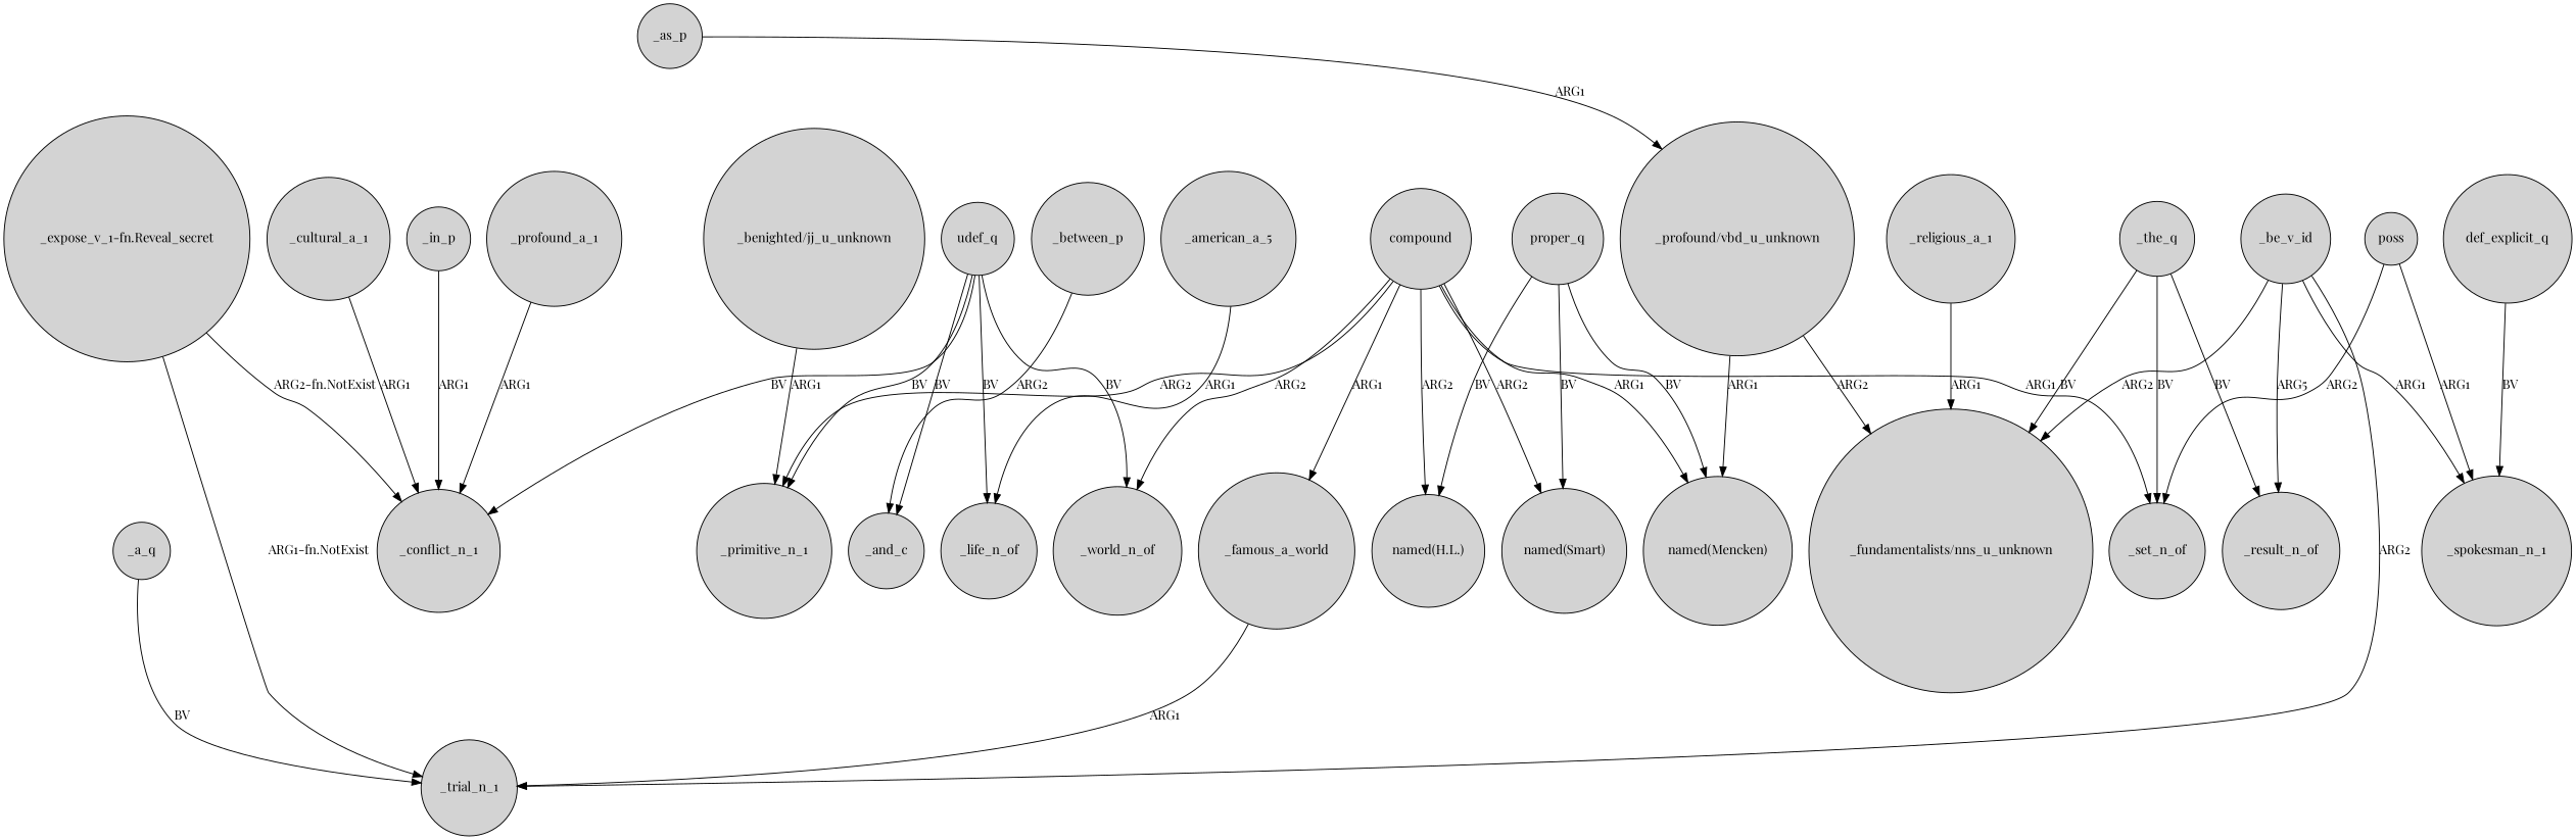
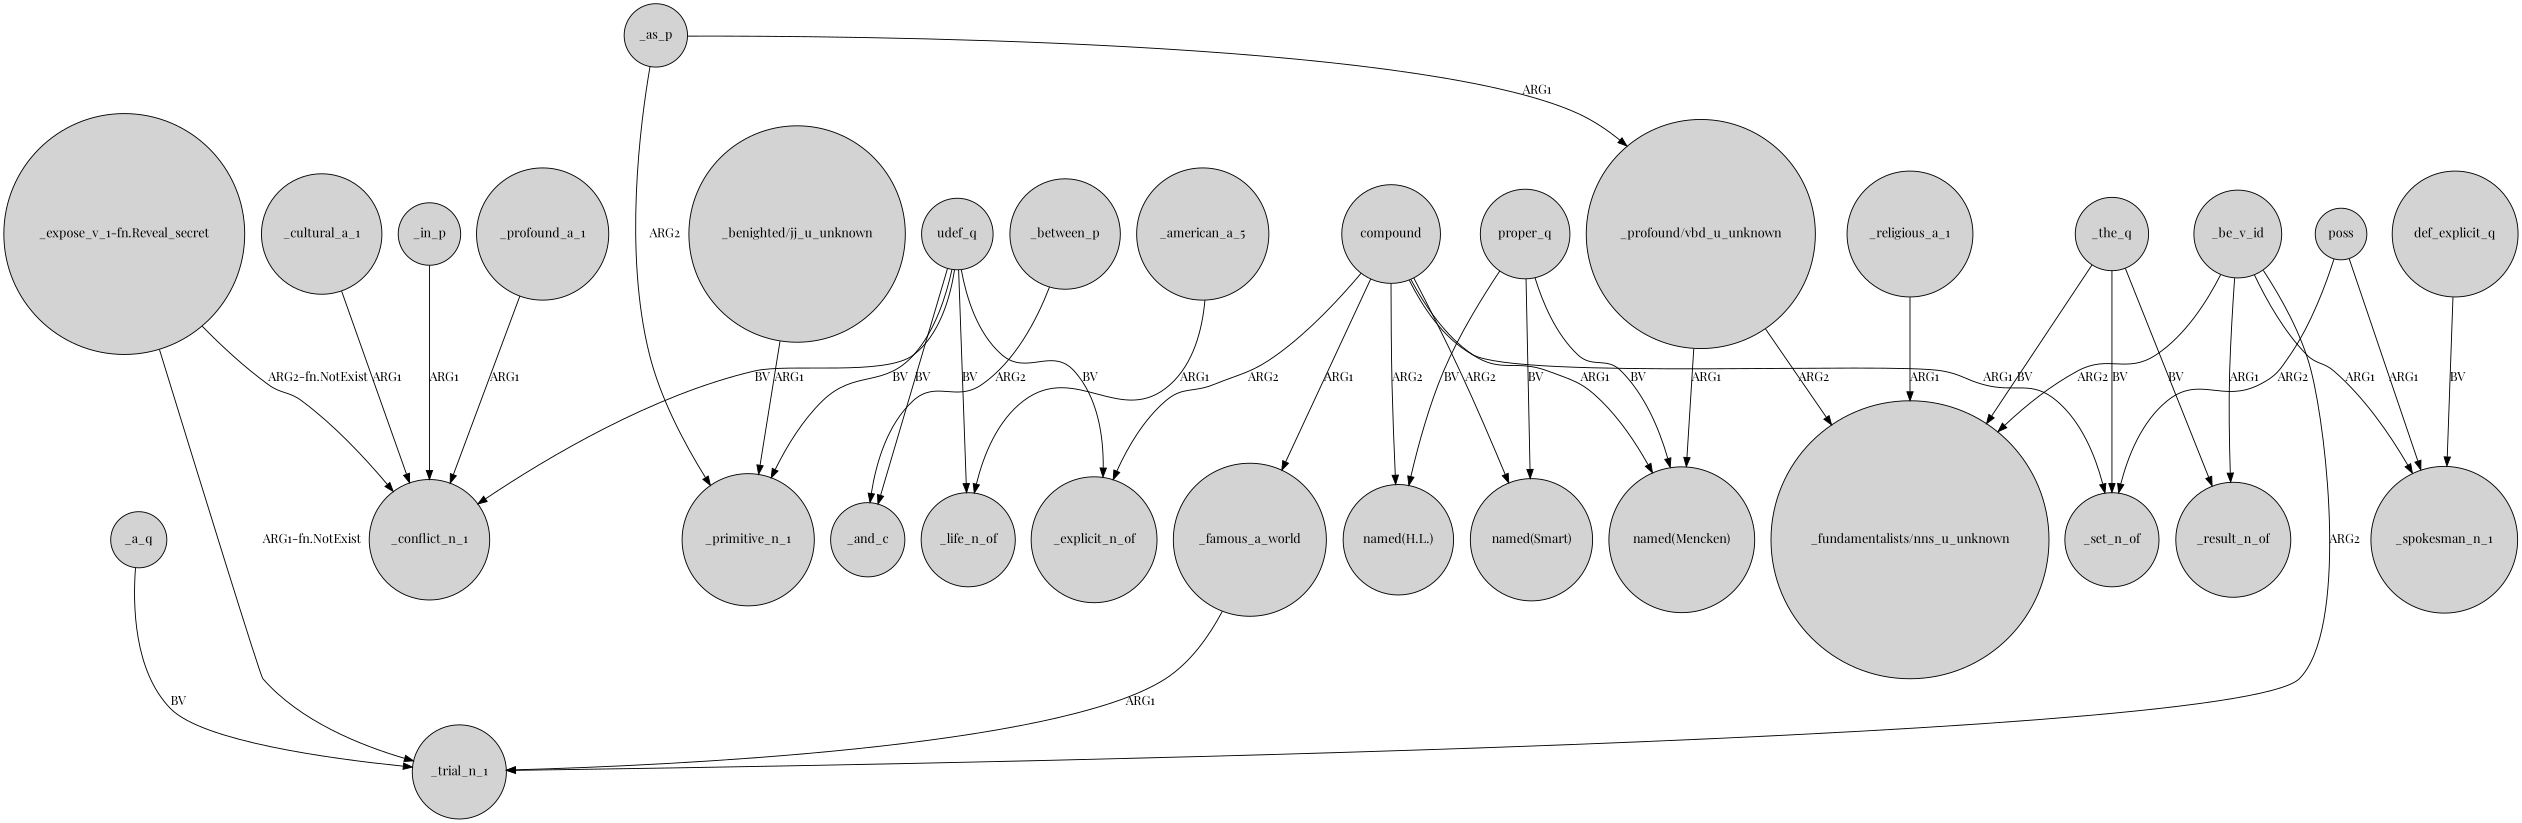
  digraph {
    fontname="Playfair Display"
    node [fontname="Playfair Display" shape=circle style=filled]
    edge [fontname="Playfair Display"]
    _a_q
    _trial_n_1
    _cultural_a_1
    _conflict_n_1
    _in_p
    udef_q
    _life_n_of
    _primitive_n_1
-   _world_n_of
+   _world_n_of [label=_explicit_n_of]
    _and_c
    _as_p
    n12 [label="_profound/vbd_u_unknown"]
    "named(Mencken)"
    "_fundamentalists/nns_u_unknown"
    compound
    n16 [label=_famous_a_world]
    "named(Smart)"
    _set_n_of
    "named(H.L.)"
    _between_p
    _the_q
    _result_n_of
    _be_v_id
    _spokesman_n_1
    proper_q
    poss
    "_expose_v_1-fn.Reveal_secret"
    _profound_a_1
    _religious_a_1
    n30 [label=_american_a_5]
    def_explicit_q
    "_benighted/jj_u_unknown"
    _a_q -> _trial_n_1 [label=BV]
    _cultural_a_1 -> _conflict_n_1 [label=ARG1]
    _in_p -> _conflict_n_1 [label=ARG1]
    udef_q -> _conflict_n_1 [label=BV]
    udef_q -> _life_n_of [label=BV]
    udef_q -> _primitive_n_1 [label=BV]
    udef_q -> _world_n_of [label=BV]
    udef_q -> _and_c [label=BV]
-   compound -> _primitive_n_1 [label=ARG2]
+   _as_p -> _primitive_n_1 [label=ARG2]
    _as_p -> n12 [label=ARG1]
    n12 -> "named(Mencken)" [label=ARG1]
    n12 -> "_fundamentalists/nns_u_unknown" [label=ARG2]
    compound -> _world_n_of [label=ARG2]
    compound -> "named(Mencken)" [label=ARG1]
    compound -> n16 [label=ARG1]
    compound -> "named(Smart)" [label=ARG2]
    compound -> _set_n_of [label=ARG1]
    compound -> "named(H.L.)" [label=ARG2]
    n16 -> _trial_n_1 [label=ARG1]
    _between_p -> _and_c [label=ARG2]
    _the_q -> "_fundamentalists/nns_u_unknown" [label=BV]
    _the_q -> _set_n_of [label=BV]
    _the_q -> _result_n_of [label=BV]
    _be_v_id -> _trial_n_1 [label=ARG2]
    _be_v_id -> "_fundamentalists/nns_u_unknown" [label=ARG2]
-   _be_v_id -> _result_n_of [label=ARG5]
+   _be_v_id -> _result_n_of [label=ARG1]
    _be_v_id -> _spokesman_n_1 [label=ARG1]
    proper_q -> "named(Mencken)" [label=BV]
    proper_q -> "named(Smart)" [label=BV]
    proper_q -> "named(H.L.)" [label=BV]
    poss -> _set_n_of [label=ARG2]
    poss -> _spokesman_n_1 [label=ARG1]
    "_expose_v_1-fn.Reveal_secret" -> _trial_n_1 [label="ARG1-fn.NotExist"]
    "_expose_v_1-fn.Reveal_secret" -> _conflict_n_1 [label="ARG2-fn.NotExist"]
    _profound_a_1 -> _conflict_n_1 [label=ARG1]
    _religious_a_1 -> "_fundamentalists/nns_u_unknown" [label=ARG1]
    n30 -> _life_n_of [label=ARG1]
    def_explicit_q -> _spokesman_n_1 [label=BV]
    "_benighted/jj_u_unknown" -> _primitive_n_1 [label=ARG1]
  }
